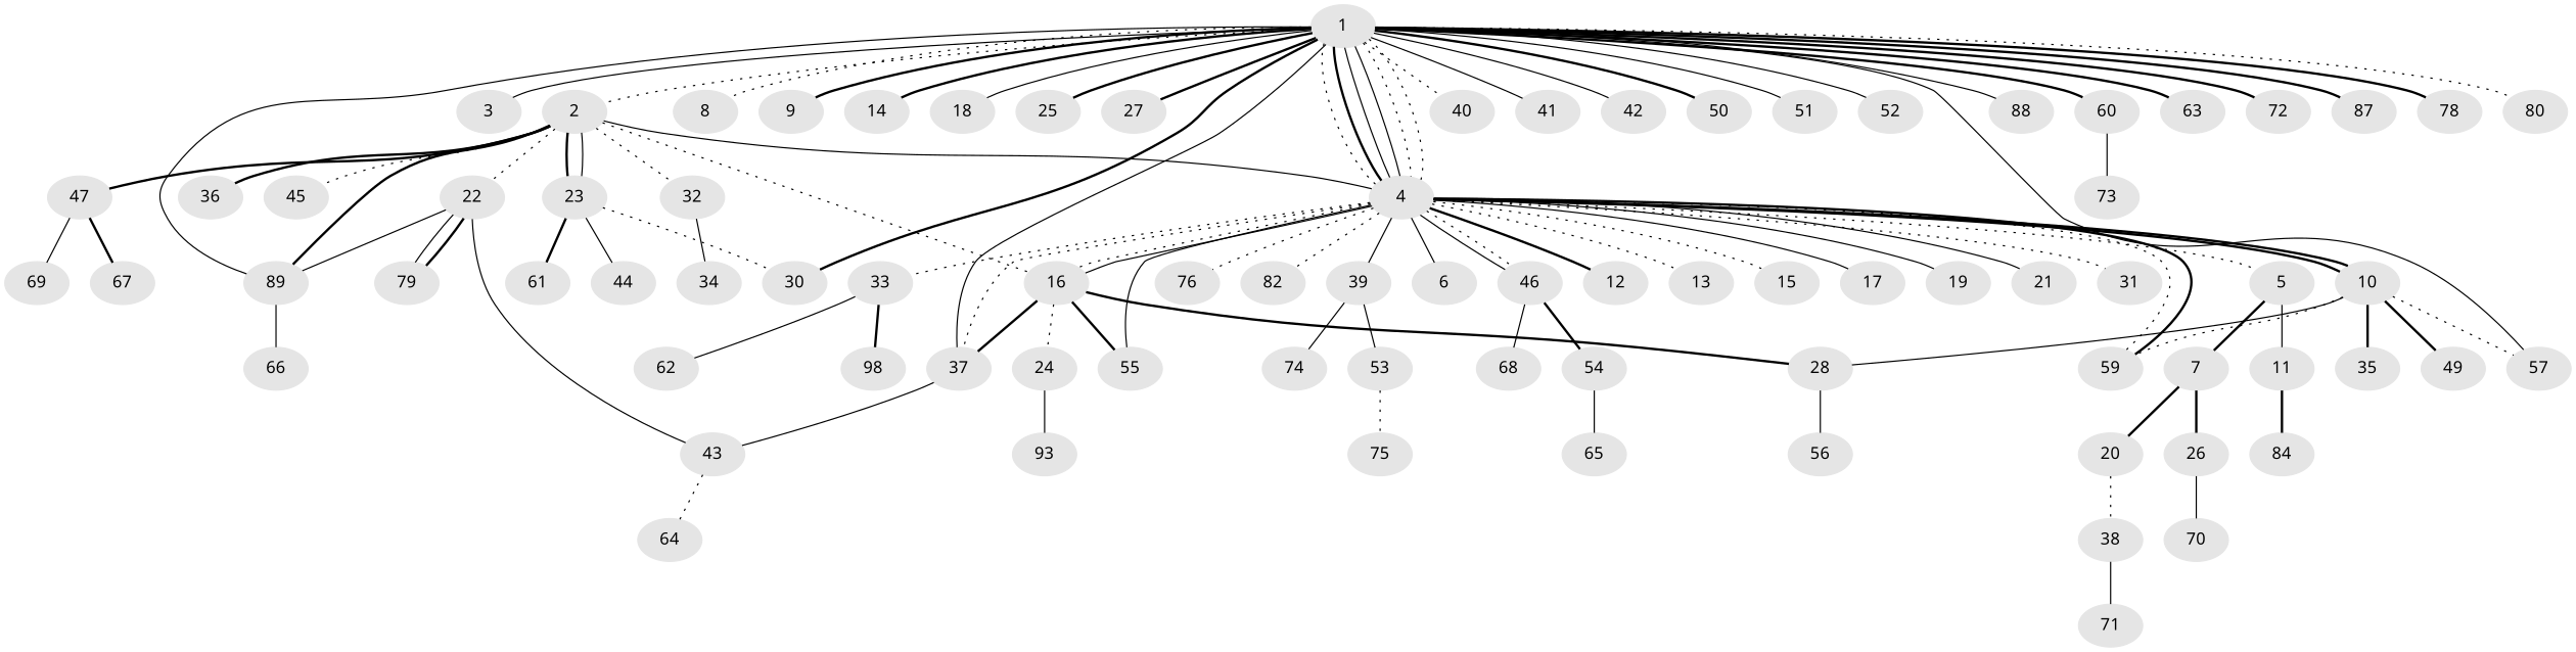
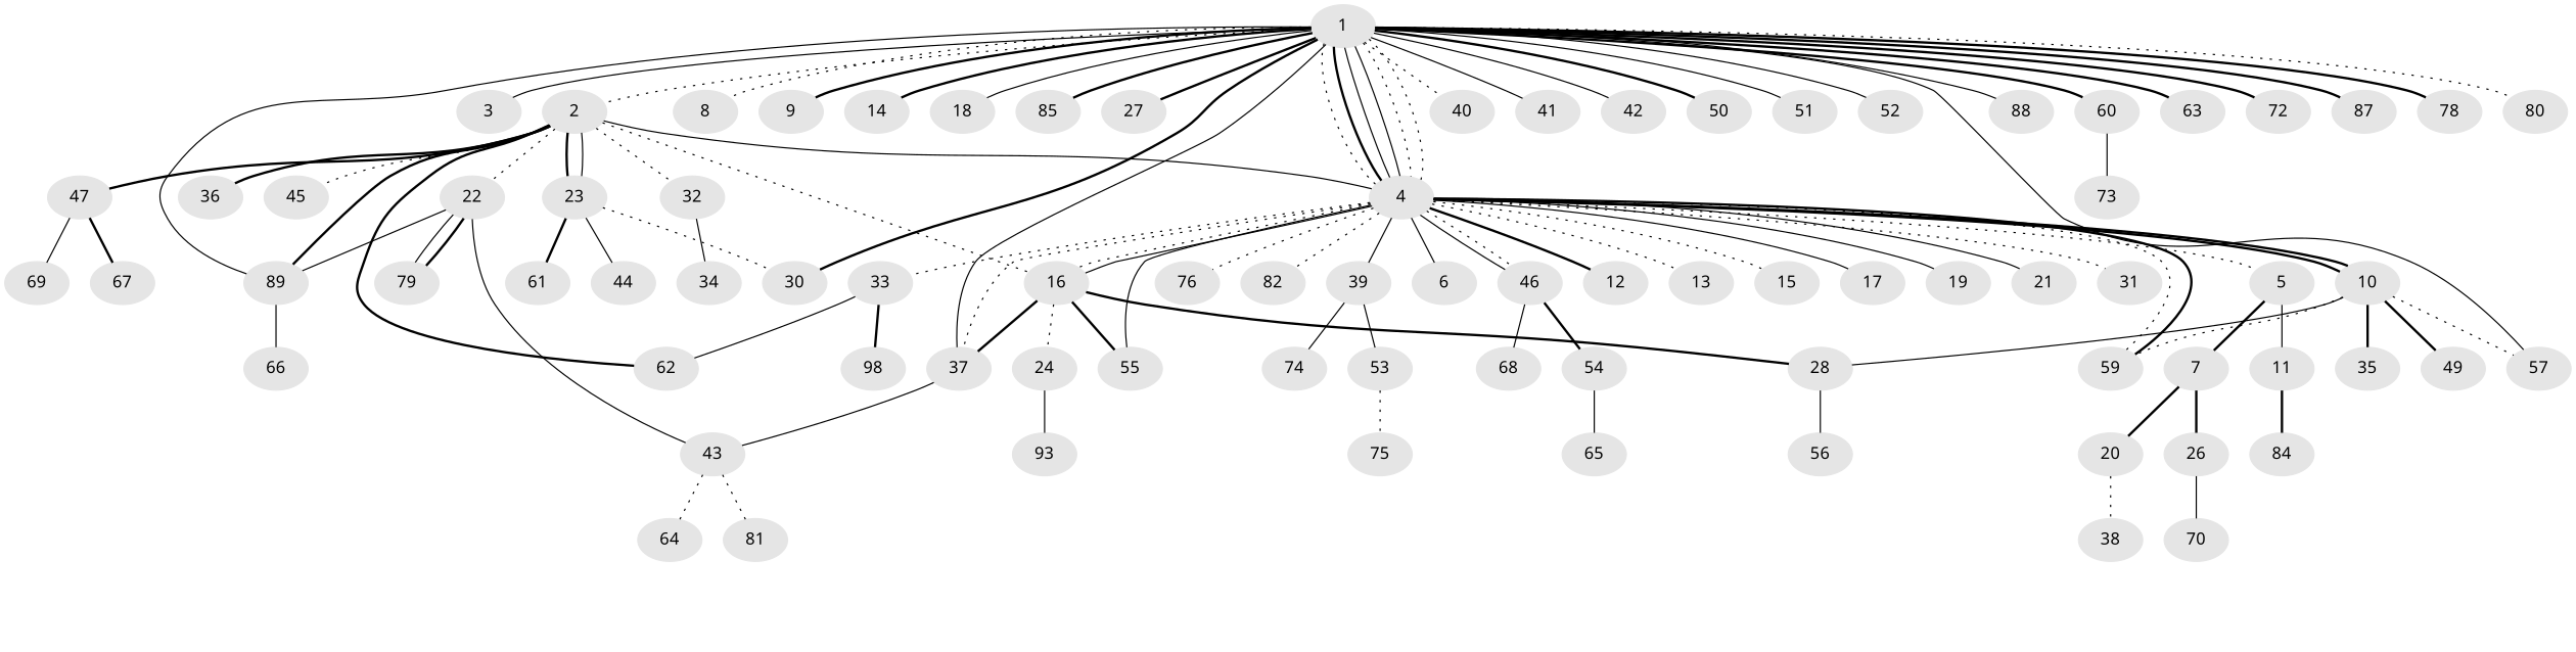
  graph {
    fontname="Noto Sans"
    node [color=gray90 fontname="Noto Sans" style=filled]
    edge [fontname="Noto Sans" style=solid]
    1
    2
    3
    4
    8
    9
    14
    18
-   25
+   25 [label=85]
    27
    n11 [label=89]
    30
    37
    40
    41
    42
    50
    51
    52
    57
    n21 [label=88]
    60
    63
    72
    n25 [label=87]
    78
    80
    16
    22
    23
    32
    36
    45
    47
    62
    5
    6
    10
    12
    13
    15
    17
    19
    21
    31
    33
    39
    46
    55
    59
    76
    82
    66
    43
    73
    28
    24
    79
    44
    61
    34
    67
    69
    7
    11
    35
    49
    n68 [label=98]
    53
    74
    54
    68
    20
    26
    84
    38
    70
    56
    n79 [label=93]
-   71
    64
+   81
    75
    65
    1 -- 2 [style=dotted]
    1 -- 3
    1 -- 4 [style=dotted]
    1 -- 4 [style=bold]
    1 -- 4
    1 -- 4
    1 -- 4 [style=dotted]
    1 -- 4 [style=dotted]
    1 -- 8 [style=dotted]
    1 -- 9 [style=bold]
    1 -- 14 [style=bold]
    1 -- 18
    1 -- 25 [style=bold]
    1 -- 27 [style=bold]
    1 -- n11
    1 -- 30 [style=bold]
    1 -- 37
    1 -- 40 [style=dotted]
    1 -- 41
    1 -- 42
    1 -- 50 [style=bold]
    1 -- 51
    1 -- 52
    1 -- 57
    1 -- n21
    1 -- 60 [style=bold]
    1 -- 63 [style=bold]
    1 -- 72 [style=bold]
    1 -- n25 [style=bold]
    1 -- 78 [style=bold]
    1 -- 80 [style=dotted]
    2 -- 4
    2 -- n11 [style=bold]
    2 -- 16 [style=dotted]
    2 -- 22 [style=dotted]
    2 -- 23 [style=bold]
    2 -- 23
    2 -- 32 [style=dotted]
    2 -- 36 [style=bold]
    2 -- 45 [style=dotted]
    2 -- 47 [style=bold]
+   2 -- 62 [style=bold]
    4 -- 37 [style=dotted]
    4 -- 16 [style=dotted]
    4 -- 16
    4 -- 5 [style=dotted]
    4 -- 6
    4 -- 10 [style=bold]
    4 -- 10 [style=bold]
    4 -- 12 [style=bold]
    4 -- 13 [style=dotted]
    4 -- 15 [style=dotted]
    4 -- 17
    4 -- 19
    4 -- 21
    4 -- 31 [style=dotted]
    4 -- 33 [style=dotted]
    4 -- 39
    4 -- 46
    4 -- 46 [style=dotted]
    4 -- 55
    4 -- 59 [style=dotted]
    4 -- 59 [style=bold]
    4 -- 76 [style=dotted]
    4 -- 82 [style=dotted]
    n11 -- 66
    37 -- 43
    60 -- 73
    16 -- 37 [style=bold]
    16 -- 55 [style=bold]
    16 -- 28 [style=bold]
    16 -- 24 [style=dotted]
    22 -- n11
    22 -- 43
    22 -- 79
    22 -- 79 [style=bold]
    23 -- 30 [style=dotted]
    23 -- 44
    23 -- 61 [style=bold]
    32 -- 34
    47 -- 67 [style=bold]
    47 -- 69
    5 -- 7 [style=bold]
    5 -- 11
    10 -- 57 [style=dotted]
    10 -- 59 [style=dotted]
    10 -- 28
    10 -- 35 [style=bold]
    10 -- 49 [style=bold]
    33 -- 62
    33 -- n68 [style=bold]
    39 -- 53
    39 -- 74
    46 -- 54 [style=bold]
    46 -- 68
    43 -- 64 [style=dotted]
+   43 -- 81 [style=dotted]
    28 -- 56
    24 -- n79
    7 -- 20 [style=bold]
    7 -- 26 [style=bold]
    11 -- 84 [style=bold]
    53 -- 75 [style=dotted]
    54 -- 65
    20 -- 38 [style=dotted]
    26 -- 70
-   38 -- 71
  }
